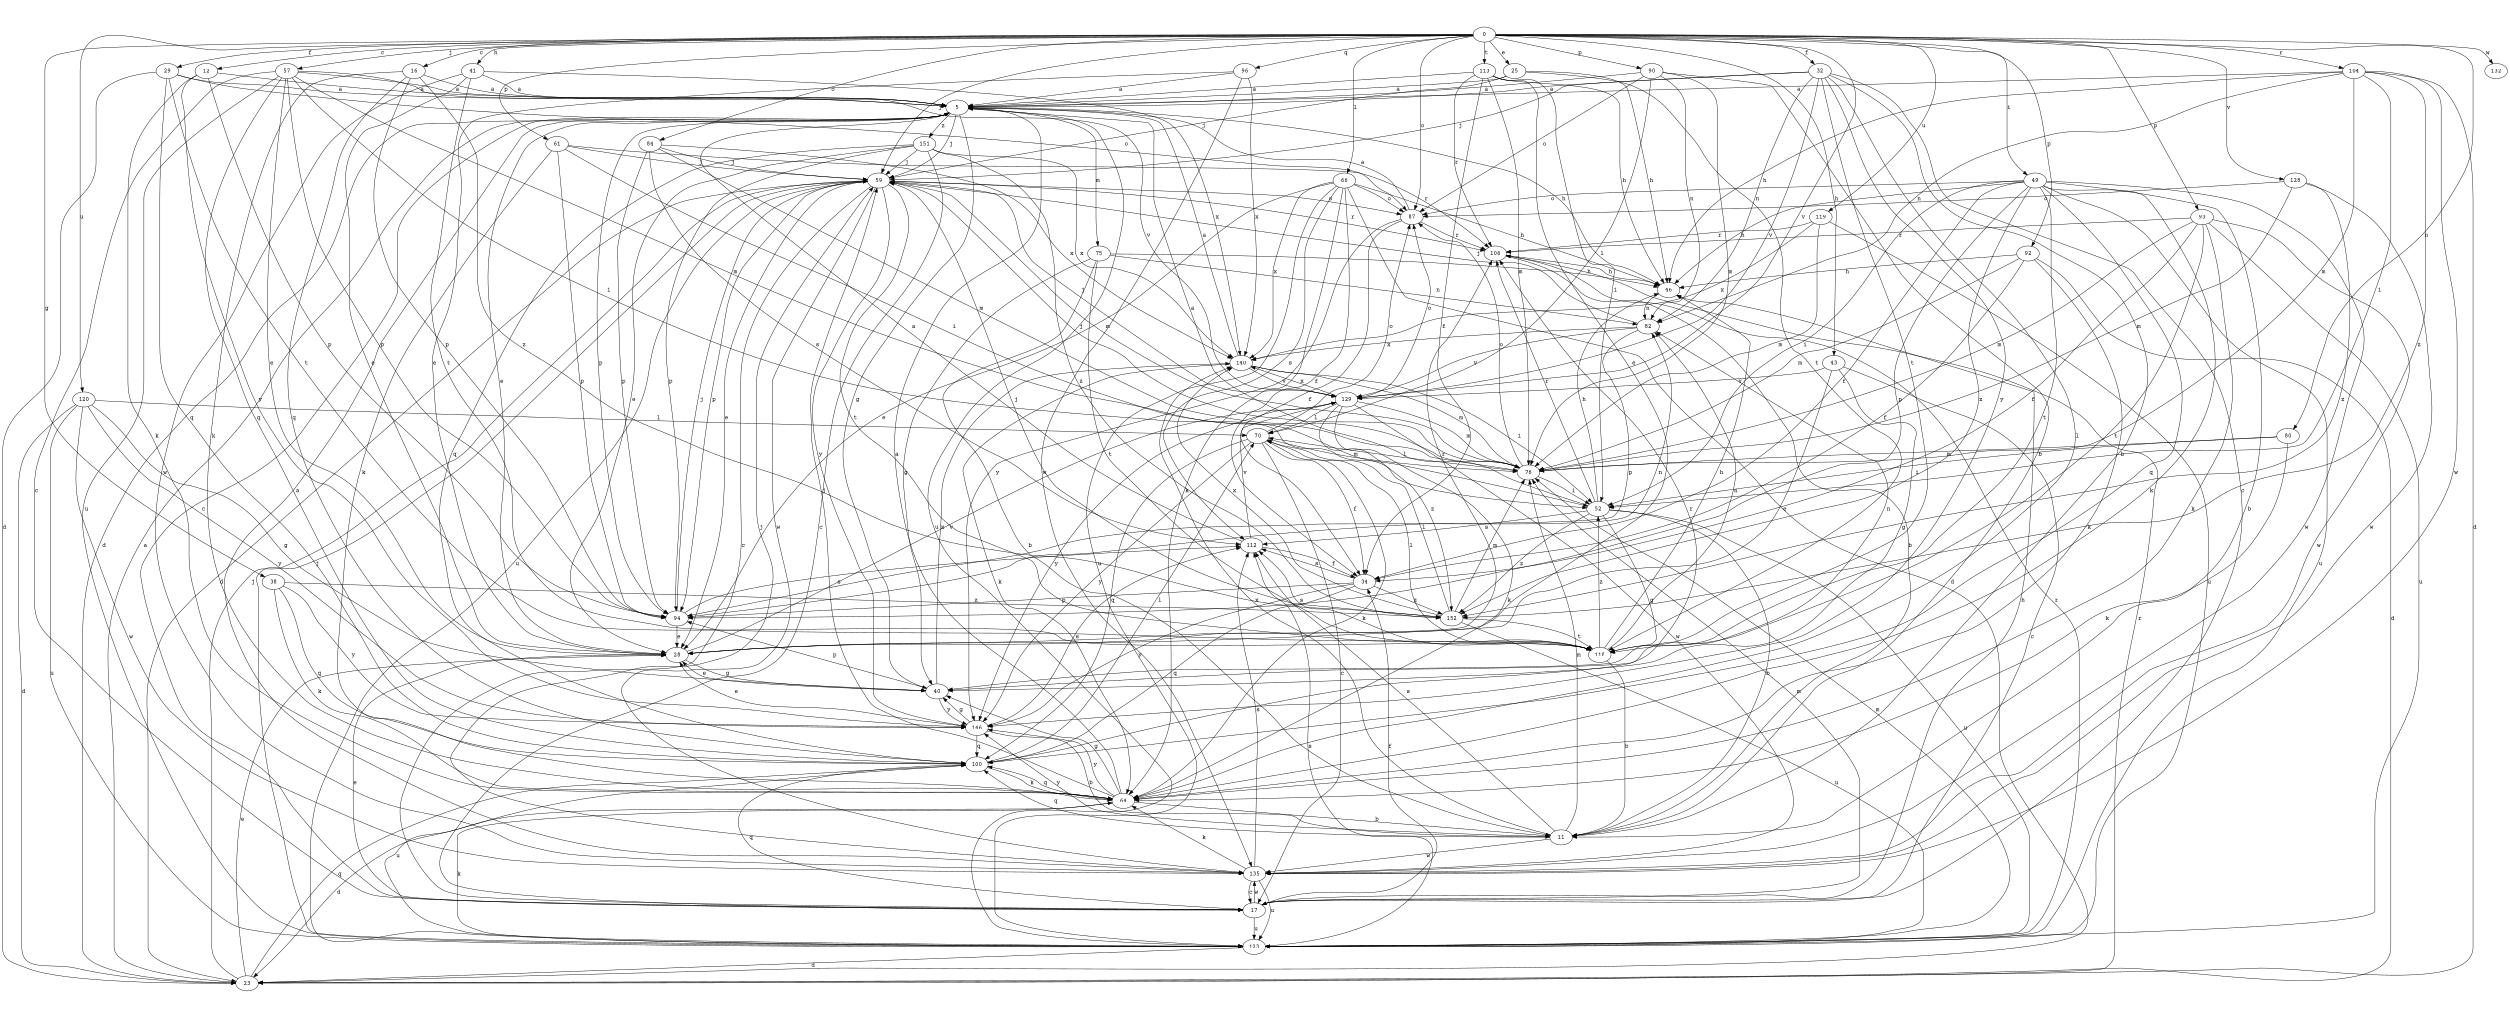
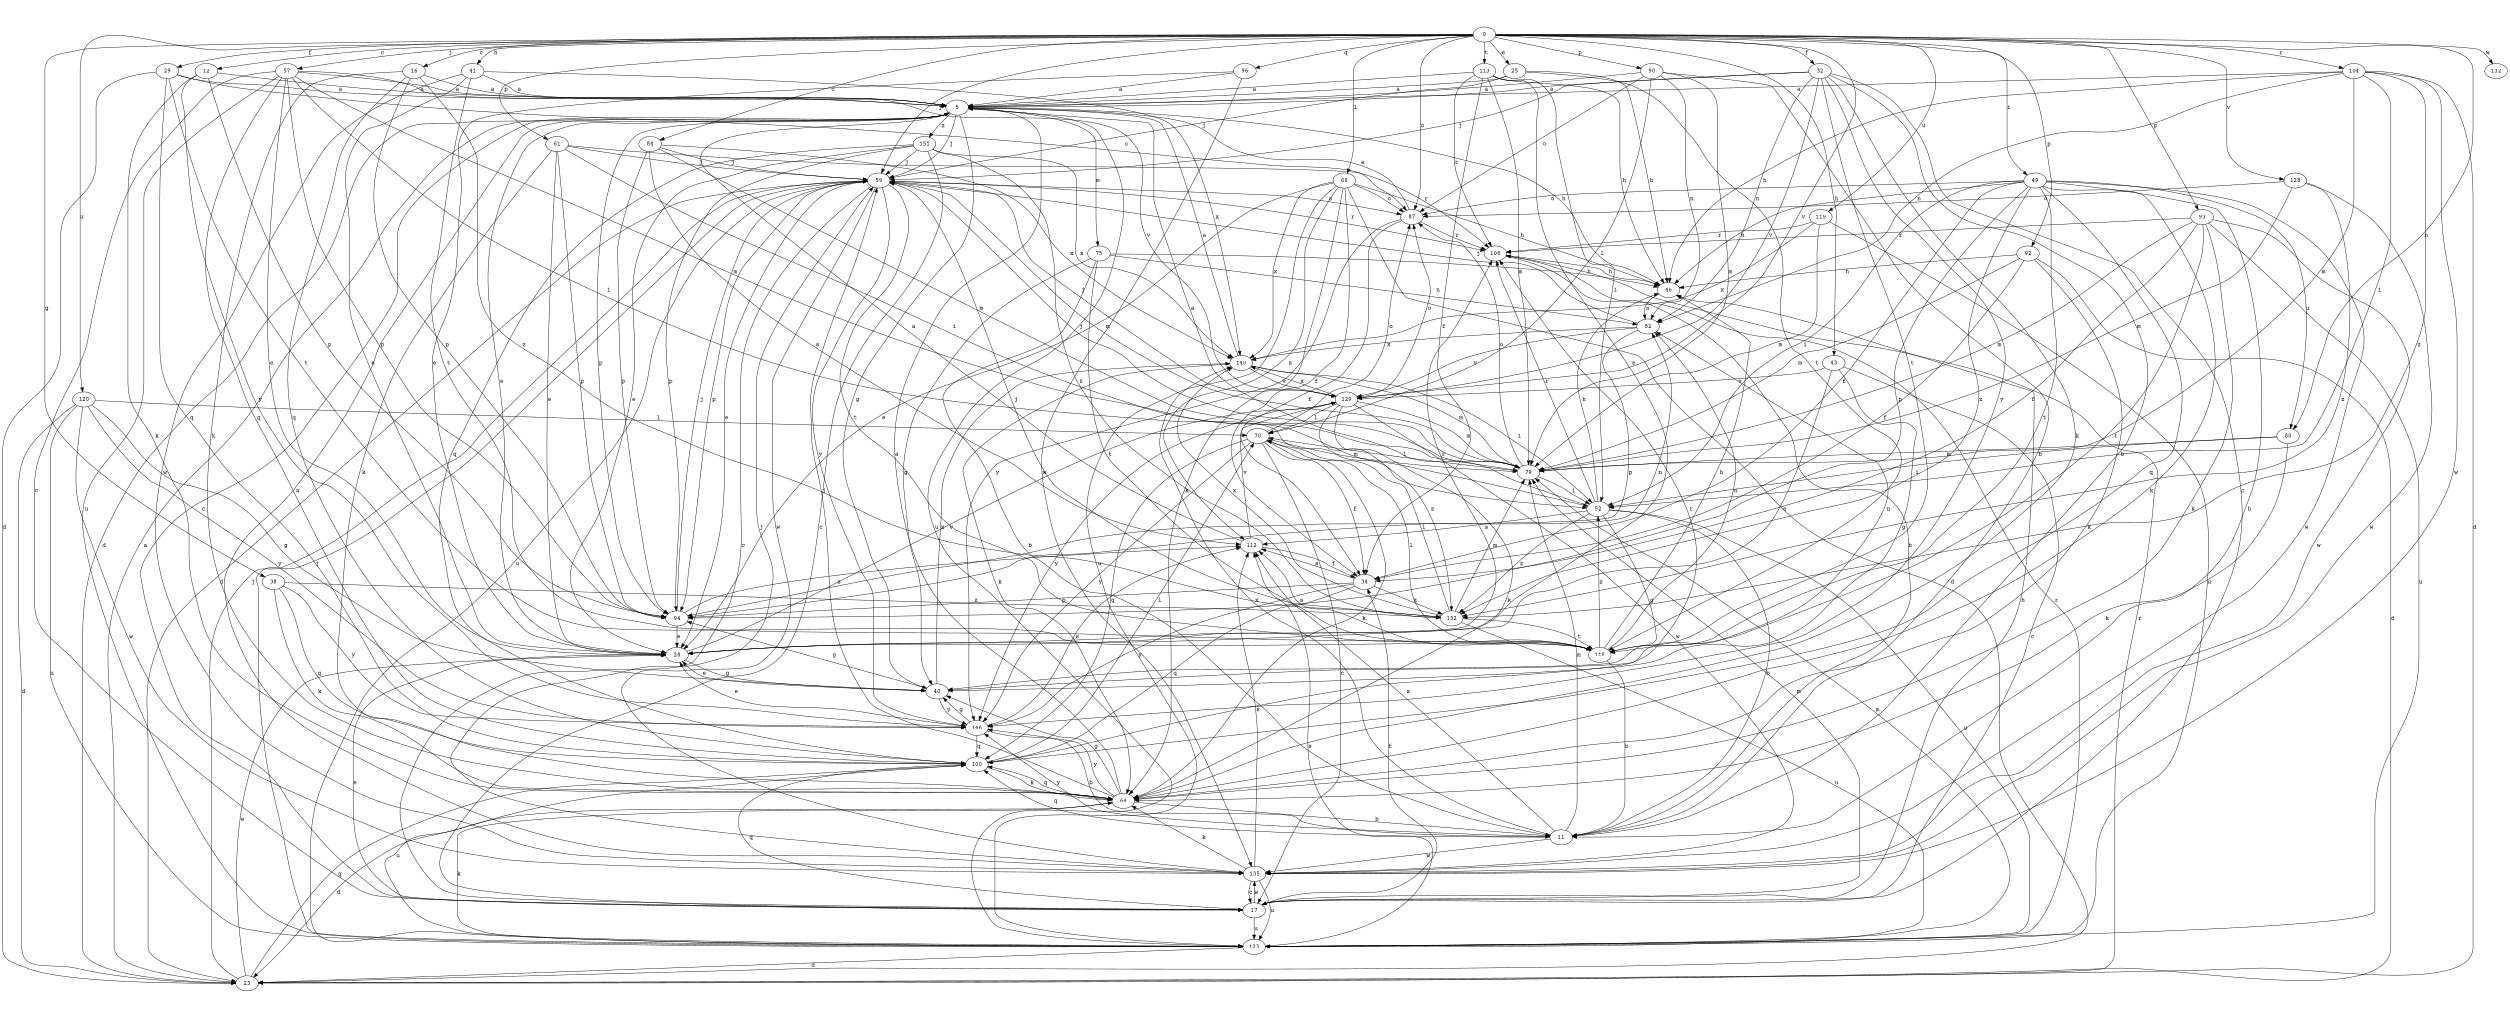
  strict digraph {
    fontname="Courier Prime"
    node [fontname="Courier Prime"]
    edge [fontname="Courier Prime"]
    0
    12
    16
    25
    29
    32
    38
    41
    43
    49
    57
    59
    66
    80
    84
    87
    90
    n18 [label=61]
    92
    93
    96
    104
    113
    119
    120
    128
    129
    132
    5
    94
    146
    64
    100
    152
    46
    118
    23
    17
    11
    82
    28
    135
    140
    40
    123
    34
    52
-   76
+   76 [label=79]
    106
    112
    70
    75
    151
    0 -> 12 [label=c]
    0 -> 16 [label=c]
    0 -> 25 [label=e]
    0 -> 29 [label=f]
    0 -> 32 [label=f]
    0 -> 38 [label=g]
    0 -> 41 [label=h]
    0 -> 43 [label=h]
    0 -> 49 [label=i]
    0 -> 57 [label=j]
    0 -> 59 [label=j]
    0 -> 66 [label=l]
    0 -> 80 [label=n]
    0 -> 84 [label=o]
    0 -> 87 [label=o]
    0 -> 90 [label=p]
    0 -> n18 [label=p]
    0 -> 92 [label=p]
    0 -> 93 [label=p]
    0 -> 96 [label=q]
    0 -> 104 [label=r]
    0 -> 113 [label=t]
    0 -> 119 [label=u]
    0 -> 120 [label=u]
    0 -> 128 [label=v]
    0 -> 129 [label=v]
    0 -> 132 [label=w]
    12 -> 5 [label=a]
    12 -> 94 [label=p]
    12 -> 146 [label=y]
    12 -> 64 [label=k]
    16 -> 5 [label=a]
    16 -> 94 [label=p]
    16 -> 64 [label=k]
    16 -> 100 [label=q]
    16 -> 152 [label=z]
    25 -> 59 [label=j]
    25 -> 5 [label=a]
    25 -> 46 [label=h]
    25 -> 118 [label=t]
    29 -> 87 [label=o]
    29 -> 5 [label=a]
    29 -> 100 [label=q]
    29 -> 118 [label=t]
    29 -> 23 [label=d]
    32 -> 59 [label=j]
    32 -> 129 [label=v]
    32 -> 5 [label=a]
    32 -> 146 [label=y]
-   32 -> 64 [label=l]
+   32 -> 64 [label=k]
    32 -> 118 [label=t]
    32 -> 17 [label=c]
    32 -> 11 [label=b]
    32 -> 82 [label=n]
    38 -> 146 [label=y]
    38 -> 64 [label=k]
    38 -> 100 [label=q]
    38 -> 152 [label=z]
    41 -> 5 [label=a]
    41 -> 118 [label=t]
    41 -> 28 [label=e]
    41 -> 135 [label=w]
    41 -> 140 [label=x]
    43 -> 129 [label=v]
    43 -> 17 [label=c]
    43 -> 28 [label=e]
    43 -> 40 [label=g]
    49 -> 87 [label=o]
    49 -> 94 [label=p]
    49 -> 64 [label=k]
    49 -> 100 [label=q]
    49 -> 152 [label=z]
    49 -> 46 [label=h]
    49 -> 118 [label=t]
    49 -> 11 [label=b]
    49 -> 135 [label=w]
-   49 -> 123 [label=u]
+   49 -> 80 [label=u]
    49 -> 34 [label=f]
    49 -> 52 [label=i]
    57 -> 129 [label=v]
    57 -> 5 [label=a]
    57 -> 94 [label=p]
    57 -> 100 [label=q]
    57 -> 17 [label=c]
    57 -> 28 [label=e]
    57 -> 123 [label=u]
    57 -> 52 [label=i]
    57 -> 76 [label=m]
    59 -> 87 [label=o]
    59 -> 94 [label=p]
    59 -> 146 [label=y]
    59 -> 118 [label=t]
    59 -> 23 [label=d]
    59 -> 17 [label=c]
    59 -> 28 [label=e]
    59 -> 135 [label=w]
    59 -> 123 [label=u]
    59 -> 76 [label=m]
    59 -> 106 [label=r]
    66 -> 87 [label=o]
    66 -> 64 [label=k]
    66 -> 46 [label=h]
    66 -> 23 [label=d]
    66 -> 28 [label=e]
    66 -> 140 [label=x]
    66 -> 123 [label=u]
    66 -> 34 [label=f]
    66 -> 112 [label=s]
    80 -> 64 [label=k]
    80 -> 52 [label=i]
    80 -> 76 [label=m]
    84 -> 59 [label=j]
    84 -> 94 [label=p]
    84 -> 140 [label=x]
    84 -> 76 [label=m]
    84 -> 112 [label=s]
    87 -> 5 [label=a]
    87 -> 146 [label=y]
    87 -> 34 [label=f]
    87 -> 106 [label=r]
    90 -> 87 [label=o]
    90 -> 5 [label=a]
    90 -> 11 [label=b]
    90 -> 82 [label=n]
    90 -> 76 [label=m]
    90 -> 70 [label=l]
    n18 -> 59 [label=j]
    n18 -> 94 [label=p]
    n18 -> 64 [label=k]
+   n18 -> 28 [label=e]
    n18 -> 52 [label=i]
    n18 -> 106 [label=r]
    92 -> 64 [label=k]
    92 -> 46 [label=h]
    92 -> 23 [label=d]
    92 -> 34 [label=f]
    92 -> 76 [label=m]
    93 -> 64 [label=k]
    93 -> 118 [label=t]
    93 -> 135 [label=w]
    93 -> 123 [label=u]
    93 -> 34 [label=f]
    93 -> 76 [label=m]
    93 -> 106 [label=r]
    96 -> 5 [label=a]
    96 -> 28 [label=e]
    96 -> 135 [label=w]
-   96 -> 140 [label=x]
    104 -> 5 [label=a]
    104 -> 152 [label=z]
    104 -> 46 [label=h]
    104 -> 23 [label=d]
    104 -> 82 [label=n]
    104 -> 135 [label=w]
    104 -> 52 [label=i]
    104 -> 76 [label=m]
    113 -> 5 [label=a]
    113 -> 46 [label=h]
    113 -> 28 [label=e]
    113 -> 34 [label=f]
    113 -> 52 [label=i]
    113 -> 76 [label=m]
    113 -> 106 [label=r]
    119 -> 140 [label=x]
    119 -> 123 [label=u]
    119 -> 76 [label=m]
    119 -> 106 [label=r]
    120 -> 146 [label=y]
    120 -> 23 [label=d]
    120 -> 135 [label=w]
    120 -> 40 [label=g]
    120 -> 123 [label=u]
    120 -> 70 [label=l]
    128 -> 87 [label=o]
    128 -> 152 [label=z]
    128 -> 135 [label=w]
    128 -> 76 [label=m]
    129 -> 59 [label=j]
    129 -> 87 [label=o]
    129 -> 146 [label=y]
    129 -> 64 [label=k]
    129 -> 152 [label=z]
    129 -> 135 [label=w]
    129 -> 140 [label=x]
    129 -> 76 [label=m]
    129 -> 70 [label=l]
    5 -> 59 [label=j]
    5 -> 94 [label=p]
    5 -> 46 [label=h]
    5 -> 23 [label=d]
    5 -> 17 [label=c]
    5 -> 28 [label=e]
    5 -> 40 [label=g]
    5 -> 123 [label=u]
    5 -> 75 [label=m]
    5 -> 151 [label=z]
    94 -> 59 [label=j]
    94 -> 82 [label=n]
    94 -> 28 [label=e]
    94 -> 112 [label=s]
    146 -> 100 [label=q]
    146 -> 11 [label=b]
    146 -> 28 [label=e]
    146 -> 40 [label=g]
    146 -> 112 [label=s]
    64 -> 59 [label=j]
    64 -> 5 [label=a]
    64 -> 146 [label=y]
    64 -> 100 [label=q]
    64 -> 23 [label=d]
    64 -> 11 [label=b]
    64 -> 40 [label=g]
    100 -> 64 [label=k]
    100 -> 123 [label=u]
    100 -> 106 [label=r]
    100 -> 70 [label=l]
    152 -> 59 [label=j]
    152 -> 118 [label=t]
    152 -> 140 [label=x]
    152 -> 123 [label=u]
    152 -> 76 [label=m]
    152 -> 70 [label=l]
    46 -> 82 [label=n]
    118 -> 46 [label=h]
    118 -> 11 [label=b]
    118 -> 82 [label=n]
    118 -> 52 [label=z]
    118 -> 112 [label=s]
    118 -> 70 [label=l]
    23 -> 59 [label=j]
    23 -> 5 [label=a]
    23 -> 100 [label=q]
    23 -> 28 [label=e]
    23 -> 106 [label=r]
    17 -> 100 [label=q]
    17 -> 46 [label=h]
    17 -> 28 [label=e]
    17 -> 135 [label=w]
    17 -> 123 [label=u]
    17 -> 34 [label=f]
    17 -> 76 [label=m]
    11 -> 146 [label=y]
    11 -> 100 [label=q]
    11 -> 135 [label=w]
    11 -> 140 [label=x]
    11 -> 76 [label=m]
    11 -> 112 [label=s]
    82 -> 59 [label=j]
    82 -> 129 [label=v]
    82 -> 94 [label=p]
    82 -> 140 [label=x]
    28 -> 129 [label=v]
    28 -> 40 [label=g]
    28 -> 106 [label=r]
    135 -> 59 [label=j]
    135 -> 5 [label=a]
    135 -> 64 [label=k]
    135 -> 17 [label=c]
    135 -> 123 [label=u]
    135 -> 112 [label=s]
    140 -> 129 [label=v]
    140 -> 5 [label=a]
    140 -> 64 [label=k]
    140 -> 52 [label=i]
    140 -> 76 [label=m]
    40 -> 94 [label=p]
    40 -> 146 [label=y]
    40 -> 82 [label=n]
    40 -> 28 [label=e]
    40 -> 140 [label=x]
    123 -> 59 [label=j]
    123 -> 64 [label=k]
    123 -> 23 [label=d]
    123 -> 76 [label=m]
    123 -> 106 [label=r]
    123 -> 112 [label=s]
    34 -> 94 [label=p]
    34 -> 146 [label=y]
    34 -> 100 [label=q]
    34 -> 152 [label=z]
    34 -> 112 [label=s]
    52 -> 5 [label=a]
    52 -> 152 [label=z]
    52 -> 46 [label=h]
    52 -> 11 [label=b]
    52 -> 40 [label=g]
    52 -> 123 [label=u]
    52 -> 106 [label=r]
    52 -> 112 [label=s]
    76 -> 59 [label=j]
    76 -> 87 [label=o]
    76 -> 52 [label=i]
    76 -> 70 [label=l]
    106 -> 46 [label=h]
    106 -> 11 [label=b]
    112 -> 129 [label=v]
    112 -> 5 [label=a]
    112 -> 34 [label=f]
    70 -> 87 [label=o]
    70 -> 146 [label=y]
    70 -> 64 [label=k]
    70 -> 100 [label=q]
    70 -> 17 [label=c]
    70 -> 34 [label=f]
    70 -> 76 [label=m]
    75 -> 46 [label=h]
    75 -> 118 [label=t]
    75 -> 11 [label=b]
    75 -> 82 [label=n]
    75 -> 40 [label=g]
    151 -> 59 [label=j]
    151 -> 94 [label=p]
    151 -> 100 [label=q]
    151 -> 152 [label=z]
    151 -> 17 [label=c]
    151 -> 28 [label=e]
    151 -> 140 [label=x]
  }
